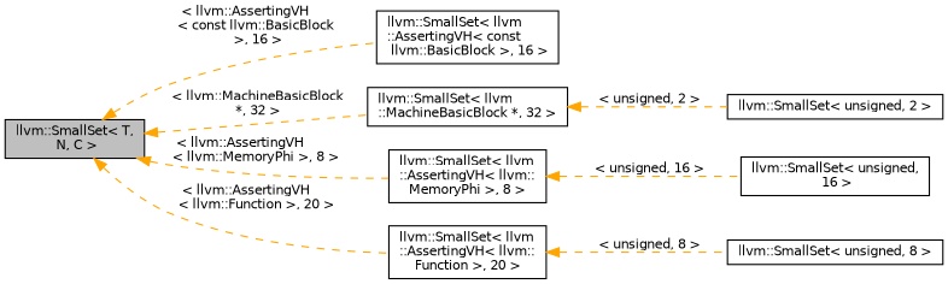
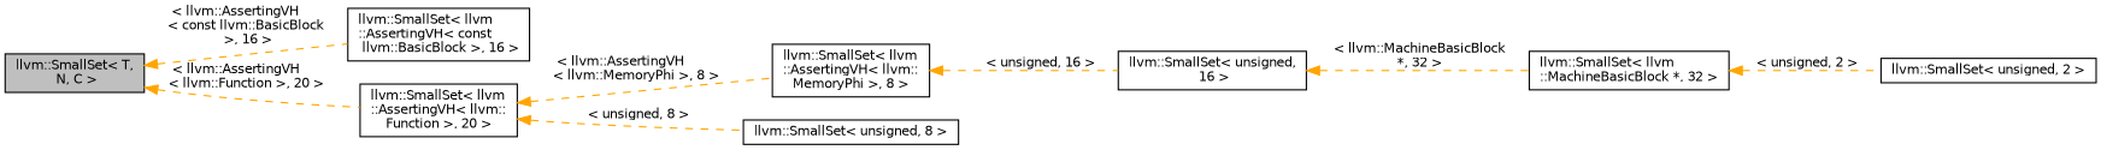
  digraph {
    rankdir=LR
    node [color=black fontname=Helvetica fontsize=10 shape=box]
    edge [color=orange dir=back fontname=Helvetica fontsize=10 labelfontname=Helvetica labelfontsize=10 style=dashed]
    n1 [fillcolor=grey75 fontcolor=black height=0.2 label="llvm::SmallSet\< T,\l N, C \>" style=filled width=0.4]
    n2 [height=0.2 label="llvm::SmallSet\< llvm\l::AssertingVH\< const\l llvm::BasicBlock \>, 16 \>" width=0.4]
    n3 [height=0.2 label="llvm::SmallSet\< llvm\l::MachineBasicBlock *, 32 \>" width=0.4]
    n4 [height=0.2 label="llvm::SmallSet\< llvm\l::AssertingVH\< llvm::\lMemoryPhi \>, 8 \>" width=0.4]
    n5 [height=0.2 label="llvm::SmallSet\< llvm\l::AssertingVH\< llvm::\lFunction \>, 20 \>" width=0.4]
    n6 [height=0.2 label="llvm::SmallSet\< unsigned,\l 16 \>" width=0.4]
    n7 [height=0.2 label="llvm::SmallSet\< unsigned, 8 \>" width=0.4]
    n8 [height=0.2 label="llvm::SmallSet\< unsigned, 2 \>" width=0.4]
    n1 -> n2 [label=" \< llvm::AssertingVH\l\< const llvm::BasicBlock\l \>, 16 \>"]
-   n1 -> n3 [label=" \< llvm::MachineBasicBlock\l *, 32 \>"]
-   n1 -> n4 [label=" \< llvm::AssertingVH\l\< llvm::MemoryPhi \>, 8 \>"]
+   n6 -> n3 [label=" \< llvm::MachineBasicBlock\l *, 32 \>"]
+   n5 -> n4 [label=" \< llvm::AssertingVH\l\< llvm::MemoryPhi \>, 8 \>"]
    n1 -> n5 [label=" \< llvm::AssertingVH\l\< llvm::Function \>, 20 \>"]
    n3 -> n8 [label=" \< unsigned, 2 \>"]
    n4 -> n6 [label=" \< unsigned, 16 \>"]
    n5 -> n7 [label=" \< unsigned, 8 \>"]
  }
